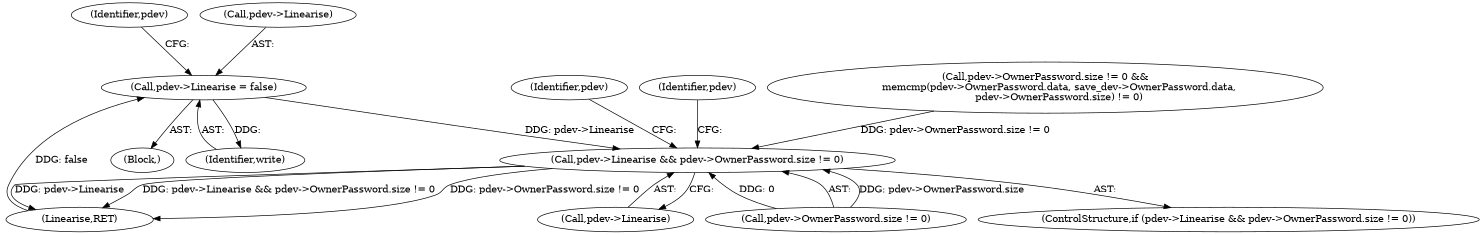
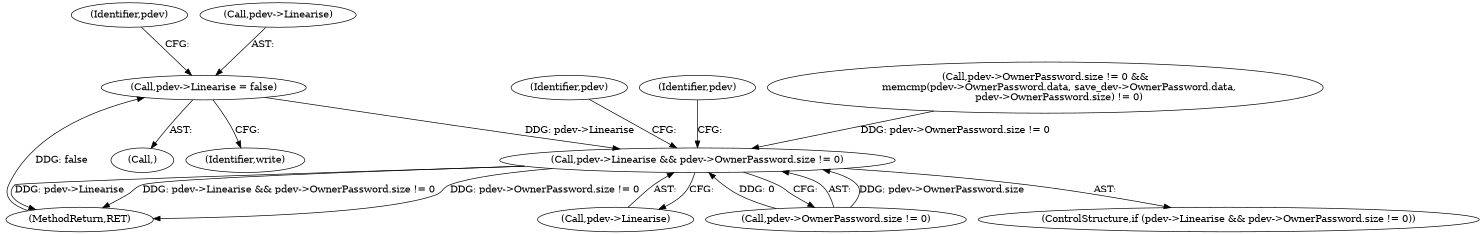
  digraph {
    n1 [label="(Call,pdev->Linearise = false)"]
    n2 [label="(Call,pdev->Linearise && pdev->OwnerPassword.size != 0)"]
    n3 [label="(Identifier,write)"]
-   n4 [label="(Block,)"]
-   n5 [label="(Linearise,RET)"]
+   n4 [label="(Call,)"]
+   n5 [label="(MethodReturn,RET)"]
    n6 [label="(Call,pdev->Linearise)"]
    n7 [label="(Call,pdev->OwnerPassword.size != 0)"]
    n8 [label="(ControlStructure,if (pdev->Linearise && pdev->OwnerPassword.size != 0))"]
    n9 [label="(Identifier,pdev)"]
    n10 [label="(Identifier,pdev)"]
    n11 [label="(Call,pdev->OwnerPassword.size != 0 &&\n         memcmp(pdev->OwnerPassword.data, save_dev->OwnerPassword.data,\n         pdev->OwnerPassword.size) != 0)"]
    n12 [label="(Identifier,pdev)"]
    n13 [label="(Call,pdev->Linearise)"]
    n1 -> n2 [label="DDG: pdev->Linearise"]
-   n1 -> n3 [label="DDG: "]
+   n1 -> n3 [label="CFG: "]
    n1 -> n4 [label="AST: "]
    n2 -> n5 [label="DDG: pdev->Linearise && pdev->OwnerPassword.size != 0"]
    n2 -> n5 [label="DDG: pdev->OwnerPassword.size != 0"]
    n2 -> n5 [label="DDG: pdev->Linearise"]
    n2 -> n6 [label="CFG: "]
+   n2 -> n7 [label="CFG: "]
    n2 -> n8 [label="AST: "]
-   n3 -> n1 [label="AST: "]
    n5 -> n1 [label="DDG: false"]
    n6 -> n2 [label="AST: "]
    n7 -> n2 [label="AST: "]
    n7 -> n2 [label="DDG: pdev->OwnerPassword.size"]
    n7 -> n2 [label="DDG: 0"]
    n9 -> n2 [label="CFG: "]
    n10 -> n2 [label="CFG: "]
    n11 -> n2 [label="DDG: pdev->OwnerPassword.size != 0"]
    n12 -> n1 [label="CFG: "]
    n13 -> n1 [label="AST: "]
  }
